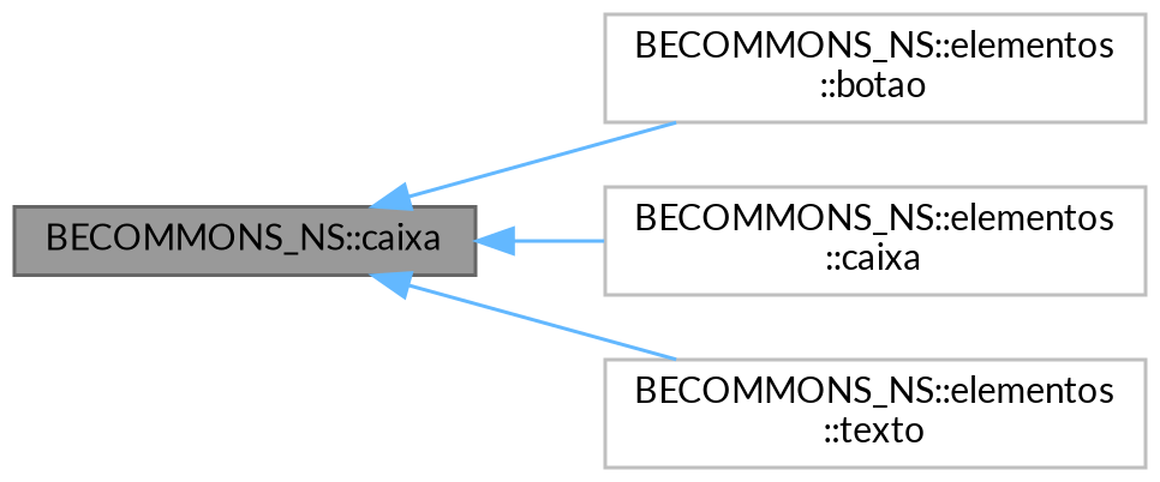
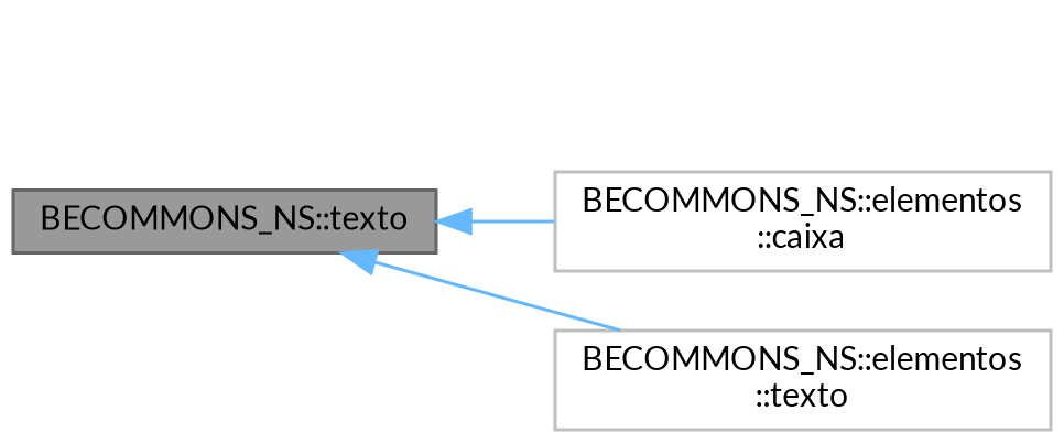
  digraph {
    fontname=Lato
    rankdir=LR
    node [color=grey75 fillcolor=white fontname=Lato fontsize=10 shape=box style=filled]
    edge [color=steelblue1 dir=back fontname=Lato fontsize=10 labelfontname=Helvetica labelfontsize=10 style=solid]
-   n1 [color=gray40 fillcolor=grey60 fontcolor=black height=0.2 label="BECOMMONS_NS::caixa" width=0.4]
-   n2 [height=0.2 label="BECOMMONS_NS::elementos\l::botao" width=0.4]
+   n1 [color=gray40 fillcolor=grey60 fontcolor=black height=0.2 label="BECOMMONS_NS::texto" width=0.4]
    n3 [height=0.2 label="BECOMMONS_NS::elementos\l::caixa" width=0.4]
    n4 [height=0.2 label="BECOMMONS_NS::elementos\l::texto" width=0.4]
-   n1 -> n2
    n1 -> n3
    n1 -> n4
  }
